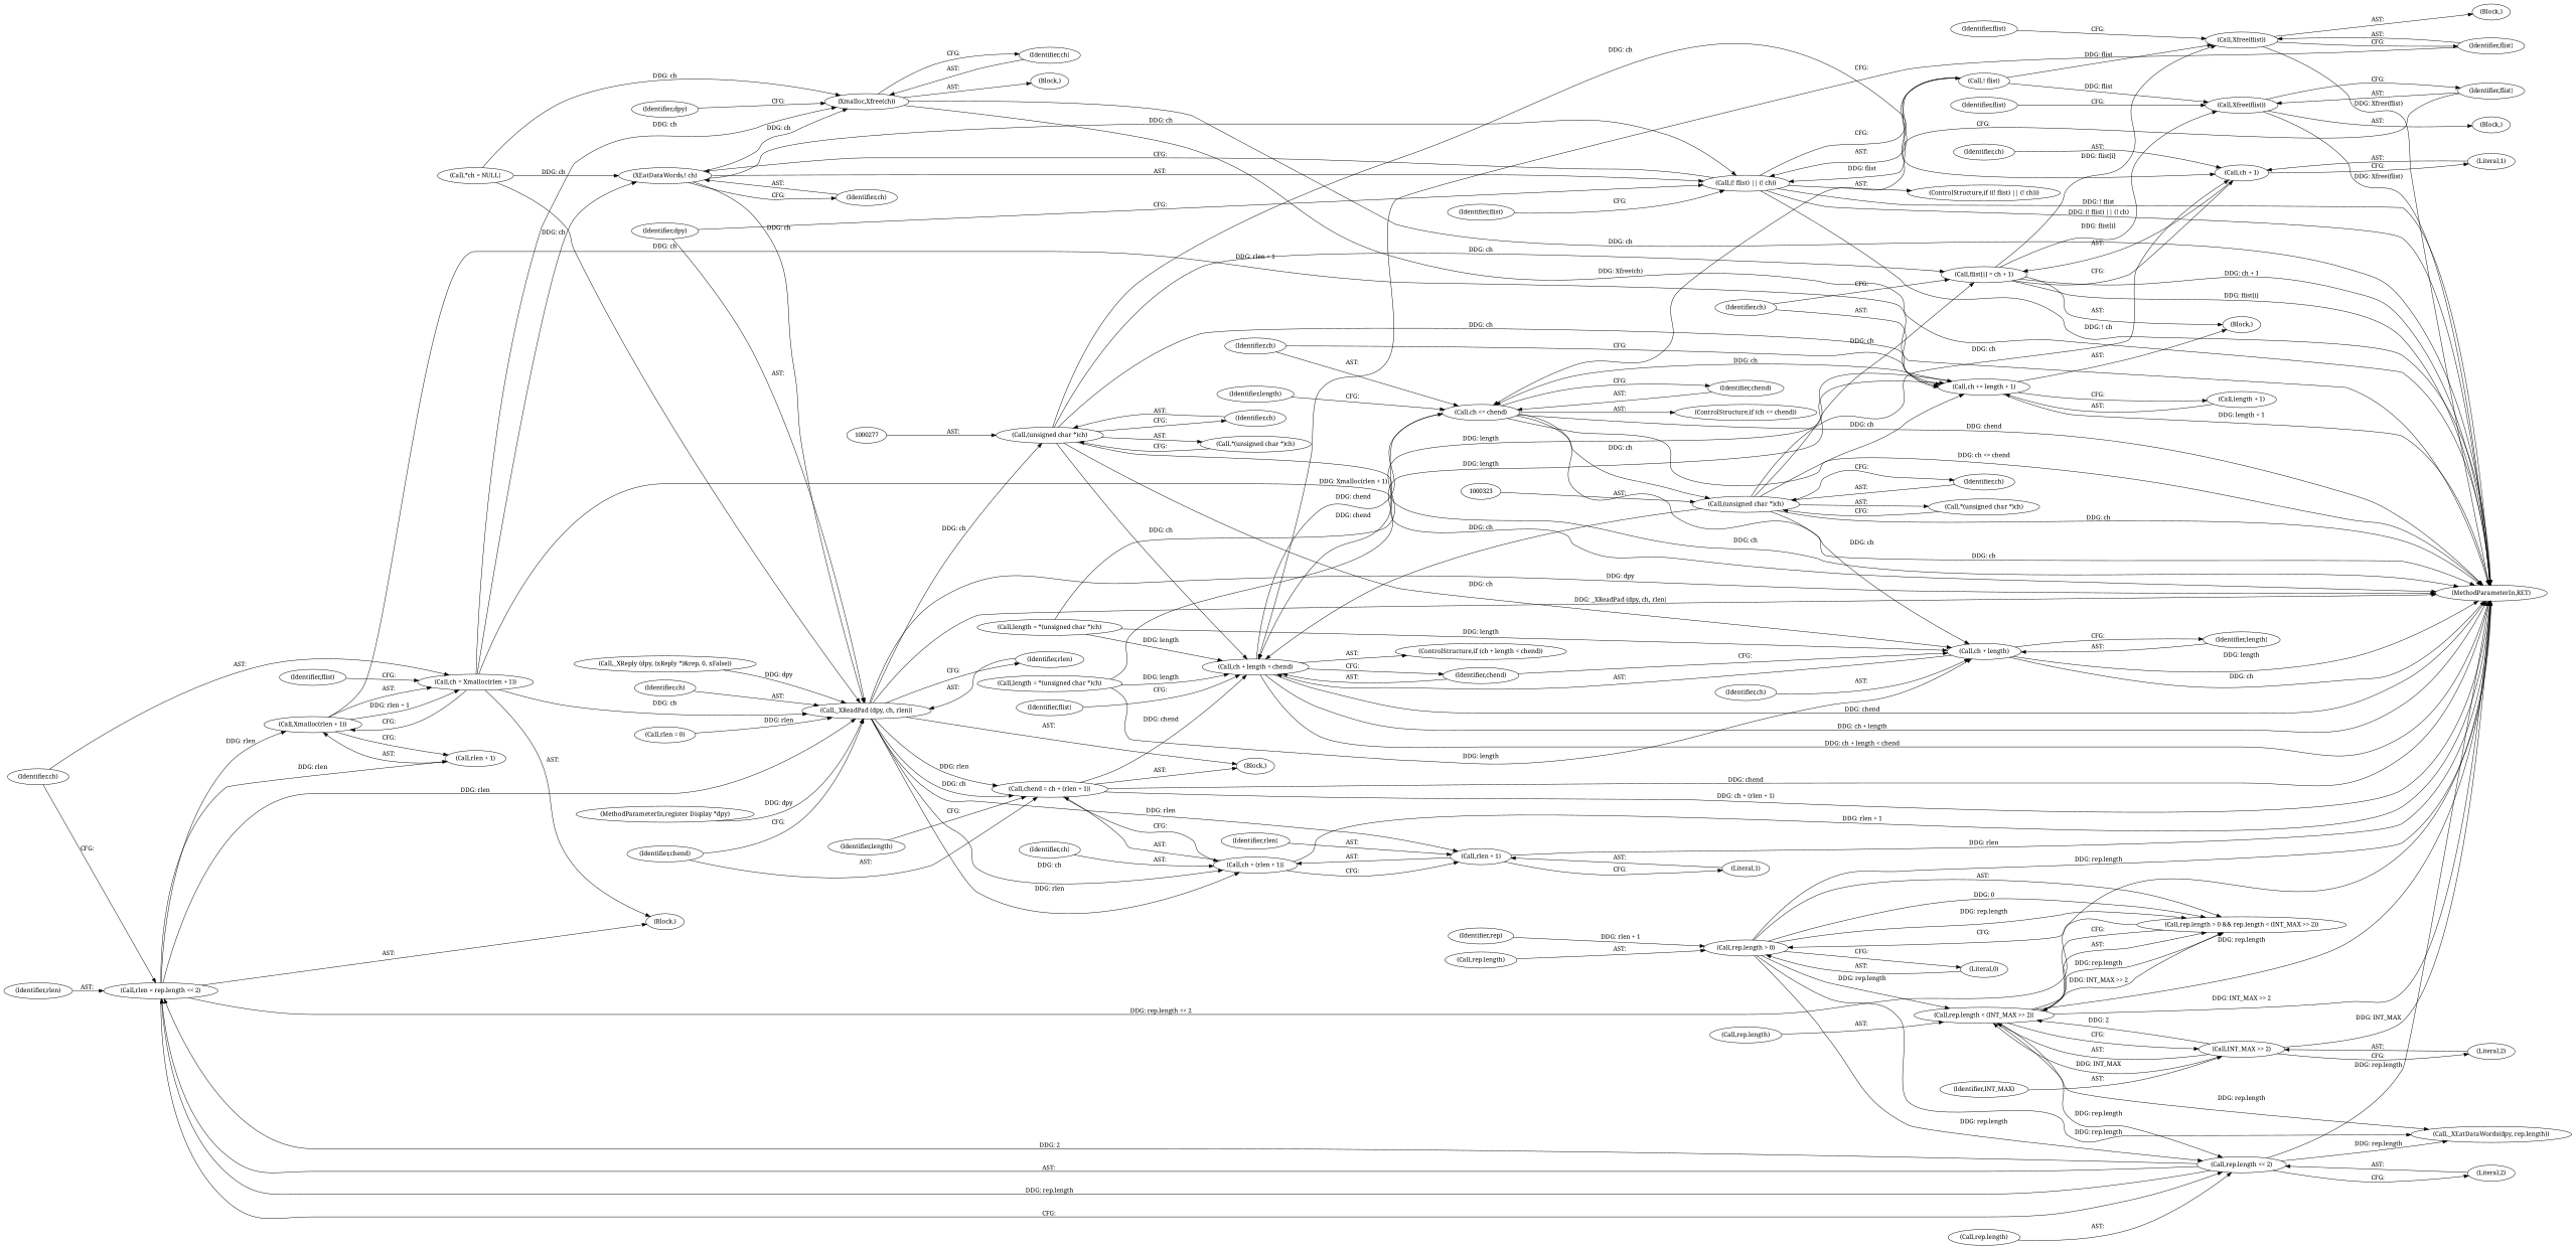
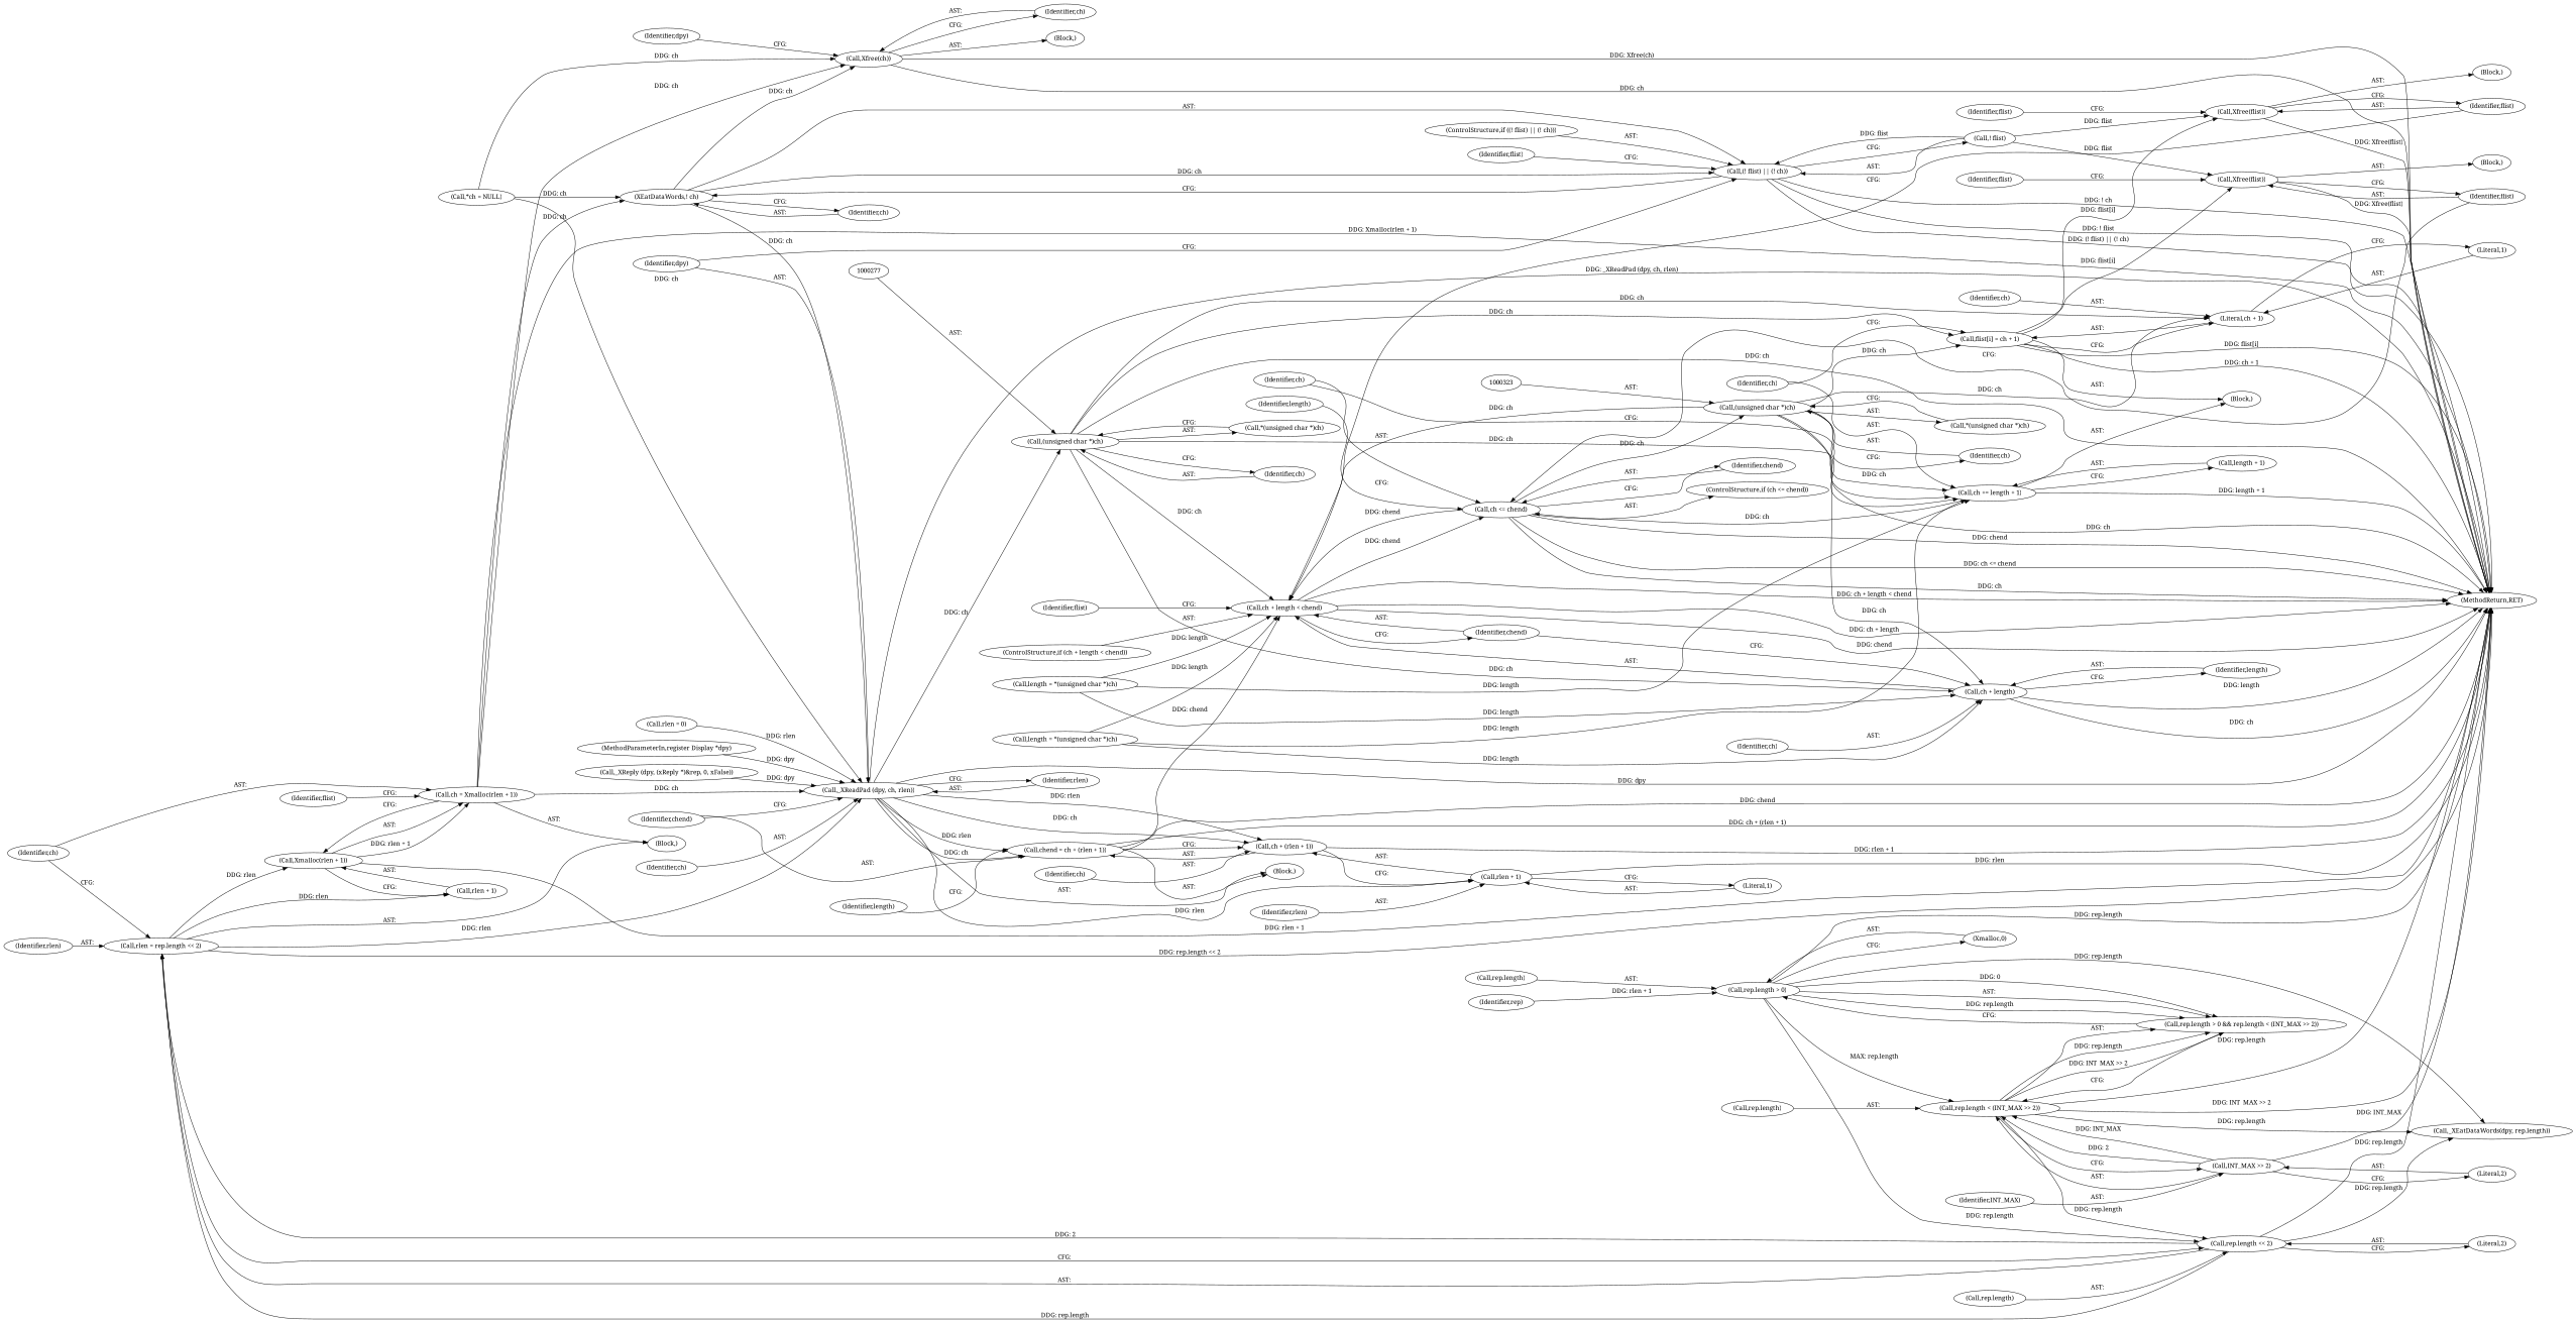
  digraph {
    fontname="Noto Serif"
    rankdir=LR
    node [fontname="Noto Serif"]
    edge [fontname="Noto Serif"]
    n1 [label="(Call,Xmalloc(rlen + 1))"]
    n2 [label="(Call,ch = Xmalloc(rlen + 1))"]
    n3 [label="(Call,rlen + 1)"]
-   n4 [label="(MethodParameterIn,RET)"]
+   n4 [label="(MethodReturn,RET)"]
    n5 [label="(Call,_XReadPad (dpy, ch, rlen))"]
    n6 [label="(Block,)"]
    n7 [label="(XEatDataWords,! ch)"]
-   n8 [label="(Xmalloc,Xfree(ch))"]
+   n8 [label="(Call,Xfree(ch))"]
    n9 [label="(Call,rlen = rep.length << 2)"]
    n10 [label="(Call,rep.length << 2)"]
    n11 [label="(Literal,2)"]
    n12 [label="(Call,_XEatDataWords(dpy, rep.length))"]
    n13 [label="(Call,chend = ch + (rlen + 1))"]
    n14 [label="(Call,ch + (rlen + 1))"]
    n15 [label="(Call,rlen + 1)"]
    n16 [label="(Call,(unsigned char *)ch)"]
    n17 [label="(Block,)"]
    n18 [label="(Identifier,rlen)"]
    n19 [label="(Call,rep.length > 0)"]
    n20 [label="(Call,rep.length < (INT_MAX >> 2))"]
    n21 [label="(Call,rep.length > 0 && rep.length < (INT_MAX >> 2))"]
-   n22 [label="(Literal,0)"]
+   n22 [label="(Xmalloc,0)"]
    n23 [label="(Call,INT_MAX >> 2)"]
    n24 [label="(Literal,2)"]
    n25 [label="(Call,(! flist) || (! ch))"]
    n26 [label="(Identifier,ch)"]
    n27 [label="(Block,)"]
    n28 [label="(Identifier,ch)"]
    n29 [label="(Call,! flist)"]
    n30 [label="(ControlStructure,if ((! flist) || (! ch)))"]
    n31 [label="(Call,Xfree(flist))"]
    n32 [label="(Call,Xfree(flist))"]
    n33 [label="(Call,ch + length < chend)"]
    n34 [label="(Literal,1)"]
    n35 [label="(Call,ch + length)"]
    n36 [label="(Call,flist[i] = ch + 1)"]
-   n37 [label="(Call,ch + 1)"]
+   n37 [label="(Literal,ch + 1)"]
    n38 [label="(Call,ch += length + 1)"]
    n39 [label="(Call,*(unsigned char *)ch)"]
    n40 [label="(Identifier,ch)"]
    n41 [label="(Call,ch <= chend)"]
    n42 [label="(ControlStructure,if (ch + length < chend))"]
    n43 [label="(Identifier,chend)"]
    n44 [label="(Call,(unsigned char *)ch)"]
    n45 [label="(Identifier,chend)"]
    n46 [label="(ControlStructure,if (ch <= chend))"]
    n47 [label="(Call,*(unsigned char *)ch)"]
    n48 [label="(Identifier,ch)"]
    n49 [label="(Identifier,length)"]
    n50 [label="(Block,)"]
    n51 [label="(Literal,1)"]
    n52 [label="(Call,length + 1)"]
    n53 [label="(Identifier,flist)"]
    n54 [label="(Block,)"]
    n55 [label="(Identifier,flist)"]
    n56 [label="(Block,)"]
    n57 [label="(Identifier,ch)"]
    n58 [label="(MethodParameterIn,register Display *dpy)"]
    n59 [label="(Identifier,length)"]
    n60 [label="(Identifier,ch)"]
    n61 [label="(Identifier,INT_MAX)"]
    n62 [label="(Call,length = *(unsigned char *)ch)"]
    n63 [label="(Identifier,flist)"]
    n64 [label="(Call,rep.length)"]
    n65 [label="(Identifier,chend)"]
    n66 [label="(Identifier,flist)"]
    n67 [label="(Identifier,length)"]
    n68 [label="(Identifier,ch)"]
    n69 [label="(Identifier,flist)"]
    n70 [label="(Call,_XReply (dpy, (xReply *)&rep, 0, xFalse))"]
    n71 [label="(Call,rep.length)"]
    n72 [label="(Call,length = *(unsigned char *)ch)"]
    n73 [label="(Identifier,ch)"]
    n74 [label="(Identifier,flist)"]
    n75 [label="(Call,rep.length)"]
    n76 [label="(Identifier,ch)"]
    n77 [label="(Identifier,rep)"]
    n78 [label="(Identifier,rlen)"]
    n79 [label="(Identifier,ch)"]
    n80 [label="(Identifier,ch)"]
    n81 [label="(Identifier,flist)"]
    n82 [label="(Identifier,dpy)"]
    n83 [label="(Call,*ch = NULL)"]
    n84 [label="(Identifier,dpy)"]
    n85 [label="(Identifier,rlen)"]
    n86 [label="(Call,rlen = 0)"]
    1000323
    1000277
    n1 -> n2 [label="AST: "]
    n1 -> n2 [label="DDG: rlen + 1"]
    n1 -> n3 [label="CFG: "]
    n1 -> n4 [label="DDG: rlen + 1"]
    n2 -> n1 [label="CFG: "]
    n2 -> n4 [label="DDG: Xmalloc(rlen + 1)"]
    n2 -> n5 [label="DDG: ch"]
    n2 -> n6 [label="AST: "]
    n2 -> n7 [label="DDG: ch"]
    n2 -> n8 [label="DDG: ch"]
    n3 -> n1 [label="AST: "]
    n5 -> n4 [label="DDG: dpy"]
    n5 -> n4 [label="DDG: _XReadPad (dpy, ch, rlen)"]
    n5 -> n13 [label="DDG: ch"]
    n5 -> n13 [label="DDG: rlen"]
    n5 -> n14 [label="DDG: ch"]
    n5 -> n14 [label="DDG: rlen"]
    n5 -> n15 [label="DDG: rlen"]
    n5 -> n16 [label="DDG: ch"]
    n5 -> n17 [label="AST: "]
    n5 -> n18 [label="CFG: "]
    n7 -> n5 [label="DDG: ch"]
    n7 -> n8 [label="DDG: ch"]
    n7 -> n25 [label="AST: "]
    n7 -> n25 [label="DDG: ch"]
    n7 -> n26 [label="CFG: "]
    n8 -> n4 [label="DDG: Xfree(ch)"]
    n8 -> n4 [label="DDG: ch"]
    n8 -> n27 [label="AST: "]
    n8 -> n28 [label="CFG: "]
    n9 -> n1 [label="DDG: rlen"]
    n9 -> n3 [label="DDG: rlen"]
    n9 -> n4 [label="DDG: rep.length << 2"]
    n9 -> n5 [label="DDG: rlen"]
    n9 -> n6 [label="AST: "]
    n9 -> n10 [label="CFG: "]
    n10 -> n4 [label="DDG: rep.length"]
    n10 -> n9 [label="AST: "]
    n10 -> n9 [label="DDG: rep.length"]
    n10 -> n9 [label="DDG: 2"]
    n10 -> n11 [label="CFG: "]
    n10 -> n12 [label="DDG: rep.length"]
    n11 -> n10 [label="AST: "]
    n13 -> n4 [label="DDG: ch + (rlen + 1)"]
    n13 -> n4 [label="DDG: chend"]
    n13 -> n14 [label="CFG: "]
    n13 -> n17 [label="AST: "]
    n13 -> n33 [label="DDG: chend"]
    n14 -> n4 [label="DDG: rlen + 1"]
    n14 -> n13 [label="AST: "]
    n14 -> n15 [label="CFG: "]
    n15 -> n4 [label="DDG: rlen"]
    n15 -> n14 [label="AST: "]
    n15 -> n34 [label="CFG: "]
    n16 -> n4 [label="DDG: ch"]
    n16 -> n33 [label="DDG: ch"]
    n16 -> n35 [label="DDG: ch"]
    n16 -> n36 [label="DDG: ch"]
    n16 -> n37 [label="DDG: ch"]
    n16 -> n38 [label="DDG: ch"]
    n16 -> n39 [label="AST: "]
    n16 -> n40 [label="CFG: "]
    n18 -> n5 [label="AST: "]
    n19 -> n4 [label="DDG: rep.length"]
    n19 -> n10 [label="DDG: rep.length"]
    n19 -> n12 [label="DDG: rep.length"]
-   n19 -> n20 [label="DDG: rep.length"]
+   n19 -> n20 [label="MAX: rep.length"]
    n19 -> n21 [label="AST: "]
    n19 -> n21 [label="DDG: rep.length"]
    n19 -> n21 [label="DDG: 0"]
    n19 -> n22 [label="CFG: "]
    n20 -> n4 [label="DDG: INT_MAX >> 2"]
    n20 -> n4 [label="DDG: rep.length"]
    n20 -> n10 [label="DDG: rep.length"]
    n20 -> n12 [label="DDG: rep.length"]
    n20 -> n21 [label="AST: "]
    n20 -> n21 [label="DDG: rep.length"]
    n20 -> n21 [label="DDG: INT_MAX >> 2"]
    n20 -> n23 [label="CFG: "]
    n21 -> n19 [label="CFG: "]
    n21 -> n20 [label="CFG: "]
    n22 -> n19 [label="AST: "]
    n23 -> n4 [label="DDG: INT_MAX"]
    n23 -> n20 [label="AST: "]
    n23 -> n20 [label="DDG: INT_MAX"]
    n23 -> n20 [label="DDG: 2"]
    n23 -> n24 [label="CFG: "]
    n24 -> n23 [label="AST: "]
    n25 -> n4 [label="DDG: ! flist"]
    n25 -> n4 [label="DDG: (! flist) || (! ch)"]
    n25 -> n4 [label="DDG: ! ch"]
    n25 -> n7 [label="CFG: "]
    n25 -> n29 [label="CFG: "]
-   n25 -> n30 [label="AST: "]
+   n30 -> n25 [label="AST: "]
    n26 -> n7 [label="AST: "]
    n28 -> n8 [label="AST: "]
    n29 -> n25 [label="AST: "]
    n29 -> n25 [label="DDG: flist"]
    n29 -> n31 [label="DDG: flist"]
    n29 -> n32 [label="DDG: flist"]
    n31 -> n4 [label="DDG: Xfree(flist)"]
    n31 -> n53 [label="CFG: "]
    n31 -> n54 [label="AST: "]
    n32 -> n4 [label="DDG: Xfree(flist)"]
    n32 -> n55 [label="CFG: "]
    n32 -> n56 [label="AST: "]
    n33 -> n4 [label="DDG: ch + length < chend"]
    n33 -> n4 [label="DDG: chend"]
    n33 -> n4 [label="DDG: ch + length"]
    n33 -> n41 [label="DDG: chend"]
-   n33 -> n42 [label="AST: "]
+   n42 -> n33 [label="AST: "]
    n33 -> n43 [label="CFG: "]
    n34 -> n15 [label="AST: "]
    n35 -> n4 [label="DDG: ch"]
    n35 -> n4 [label="DDG: length"]
    n35 -> n33 [label="AST: "]
    n35 -> n49 [label="CFG: "]
    n36 -> n4 [label="DDG: flist[i]"]
    n36 -> n4 [label="DDG: ch + 1"]
    n36 -> n31 [label="DDG: flist[i]"]
    n36 -> n32 [label="DDG: flist[i]"]
    n36 -> n37 [label="CFG: "]
    n36 -> n50 [label="AST: "]
    n37 -> n36 [label="AST: "]
    n37 -> n51 [label="CFG: "]
    n38 -> n4 [label="DDG: length + 1"]
    n38 -> n41 [label="DDG: ch"]
    n38 -> n50 [label="AST: "]
    n38 -> n52 [label="CFG: "]
    n39 -> n16 [label="CFG: "]
    n40 -> n16 [label="AST: "]
    n41 -> n4 [label="DDG: ch <= chend"]
    n41 -> n4 [label="DDG: ch"]
    n41 -> n4 [label="DDG: chend"]
    n41 -> n33 [label="DDG: chend"]
    n41 -> n44 [label="DDG: ch"]
    n41 -> n45 [label="CFG: "]
    n41 -> n46 [label="AST: "]
    n43 -> n33 [label="AST: "]
    n43 -> n35 [label="CFG: "]
    n44 -> n4 [label="DDG: ch"]
    n44 -> n33 [label="DDG: ch"]
    n44 -> n35 [label="DDG: ch"]
    n44 -> n36 [label="DDG: ch"]
    n44 -> n37 [label="DDG: ch"]
    n44 -> n38 [label="DDG: ch"]
    n44 -> n47 [label="AST: "]
    n44 -> n48 [label="CFG: "]
    n45 -> n41 [label="AST: "]
    n47 -> n44 [label="CFG: "]
    n48 -> n44 [label="AST: "]
    n49 -> n35 [label="AST: "]
    n51 -> n37 [label="AST: "]
    n52 -> n38 [label="AST: "]
    n53 -> n31 [label="AST: "]
    n53 -> n41 [label="CFG: "]
    n55 -> n32 [label="AST: "]
    n55 -> n33 [label="CFG: "]
    n57 -> n38 [label="CFG: "]
    n57 -> n41 [label="AST: "]
    n58 -> n5 [label="DDG: dpy"]
    n59 -> n41 [label="CFG: "]
    n60 -> n37 [label="AST: "]
    n61 -> n23 [label="AST: "]
    n62 -> n33 [label="DDG: length"]
    n62 -> n35 [label="DDG: length"]
    n62 -> n38 [label="DDG: length"]
    n63 -> n31 [label="CFG: "]
    n64 -> n10 [label="AST: "]
    n65 -> n5 [label="CFG: "]
    n65 -> n13 [label="AST: "]
    n66 -> n2 [label="CFG: "]
    n67 -> n13 [label="CFG: "]
    n68 -> n35 [label="AST: "]
    n69 -> n25 [label="CFG: "]
    n70 -> n5 [label="DDG: dpy"]
    n71 -> n20 [label="AST: "]
    n72 -> n33 [label="DDG: length"]
    n72 -> n35 [label="DDG: length"]
    n72 -> n38 [label="DDG: length"]
    n73 -> n2 [label="AST: "]
    n73 -> n9 [label="CFG: "]
    n74 -> n32 [label="CFG: "]
    n75 -> n19 [label="AST: "]
    n76 -> n14 [label="AST: "]
    n77 -> n19 [label="DDG: rlen + 1"]
    n78 -> n15 [label="AST: "]
    n79 -> n5 [label="AST: "]
    n80 -> n36 [label="CFG: "]
    n80 -> n38 [label="AST: "]
    n81 -> n33 [label="CFG: "]
    n82 -> n8 [label="CFG: "]
    n83 -> n5 [label="DDG: ch"]
    n83 -> n7 [label="DDG: ch"]
    n83 -> n8 [label="DDG: ch"]
    n84 -> n5 [label="AST: "]
    n84 -> n25 [label="CFG: "]
    n85 -> n9 [label="AST: "]
    n86 -> n5 [label="DDG: rlen"]
    1000323 -> n44 [label="AST: "]
    1000277 -> n16 [label="AST: "]
  }
